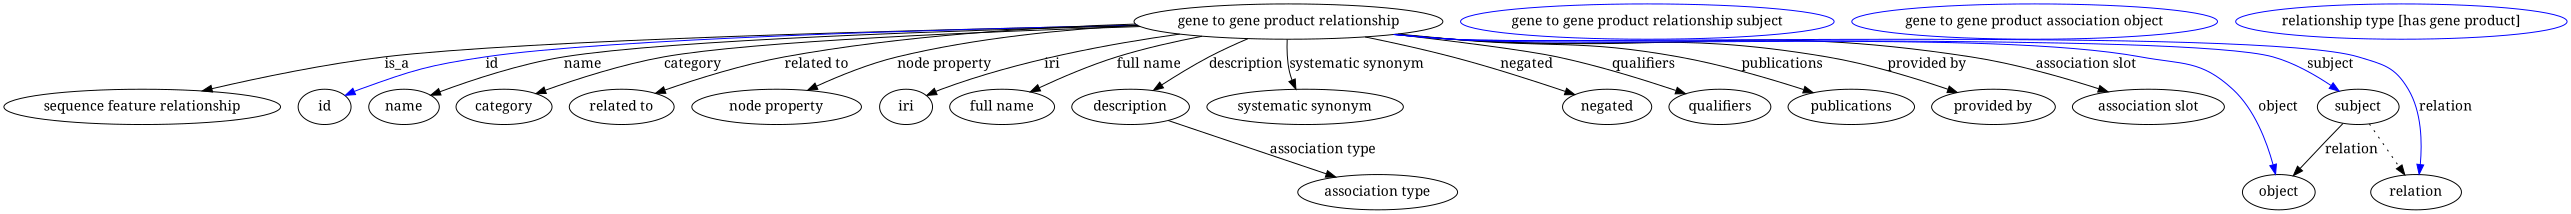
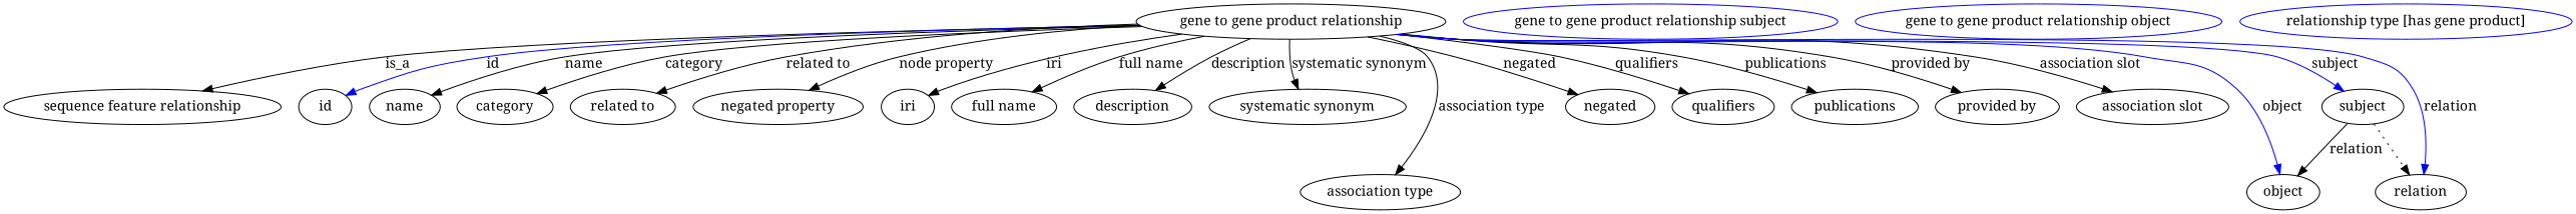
  digraph {
    fontname="Noto Serif"
    node [fontname="Noto Serif" color=black]
    edge [fontname="Noto Serif" color=black style=solid]
    n1 [height=0.5 label="gene to gene product relationship" width=3.5551 color=""]
    "sequence feature relationship" [height=0.5 width=3.1453 color=""]
    id [height=0.5 width=0.75]
    name [height=0.5 width=0.75]
    category [height=0.5 width=0.75]
    "related to" [height=0.5 width=0.75]
-   "node property" [height=0.5 width=0.75]
+   "node property" [height=0.5 width=0.75 label="negated property"]
    iri [height=0.5 width=0.75]
    "full name" [height=0.5 width=0.75]
    description [height=0.5 width=0.75]
    "systematic synonym" [height=0.5 width=0.75]
    "association type" [height=0.5 width=0.75]
    negated [height=0.5 width=0.75]
    qualifiers [height=0.5 width=0.75]
    publications [height=0.5 width=0.75]
    "provided by" [height=0.5 width=0.75]
    "association slot" [height=0.5 width=0.75]
    subject [height=0.5 width=0.97656 color=""]
    object [height=0.5 width=0.88096 color=""]
    relation [height=0.5 width=1.031 color=""]
    "gene to gene product relationship subject" [color=blue height=0.5 width=0.75]
-   "gene to gene product relationship object" [color=blue height=0.5 width=0.75 label="gene to gene product association object"]
+   "gene to gene product relationship object" [color=blue height=0.5 width=0.75]
    n23 [color=blue height=0.5 label="relationship type [has gene product]" width=3.8143]
    n1 -> "sequence feature relationship" [label=is_a color="" style=""]
    n1 -> id [color=blue label=id]
    n1 -> name [label=name]
    n1 -> category [label=category]
    n1 -> "related to" [label="related to"]
    n1 -> "node property" [label="node property"]
    n1 -> iri [label=iri]
    n1 -> "full name" [label="full name"]
    n1 -> description [label=description]
    n1 -> "systematic synonym" [label="systematic synonym"]
-   description -> "association type" [label="association type"]
+   n1 -> "association type" [label="association type"]
    n1 -> negated [label=negated]
    n1 -> qualifiers [label=qualifiers]
    n1 -> publications [label=publications]
    n1 -> "provided by" [label="provided by"]
    n1 -> "association slot" [label="association slot"]
    n1 -> subject [color=blue label=subject]
    n1 -> object [color=blue label=object]
    n1 -> relation [color=blue label=relation]
    subject -> object [label=relation color="" style=""]
    subject -> relation [style=dotted color=""]
  }
